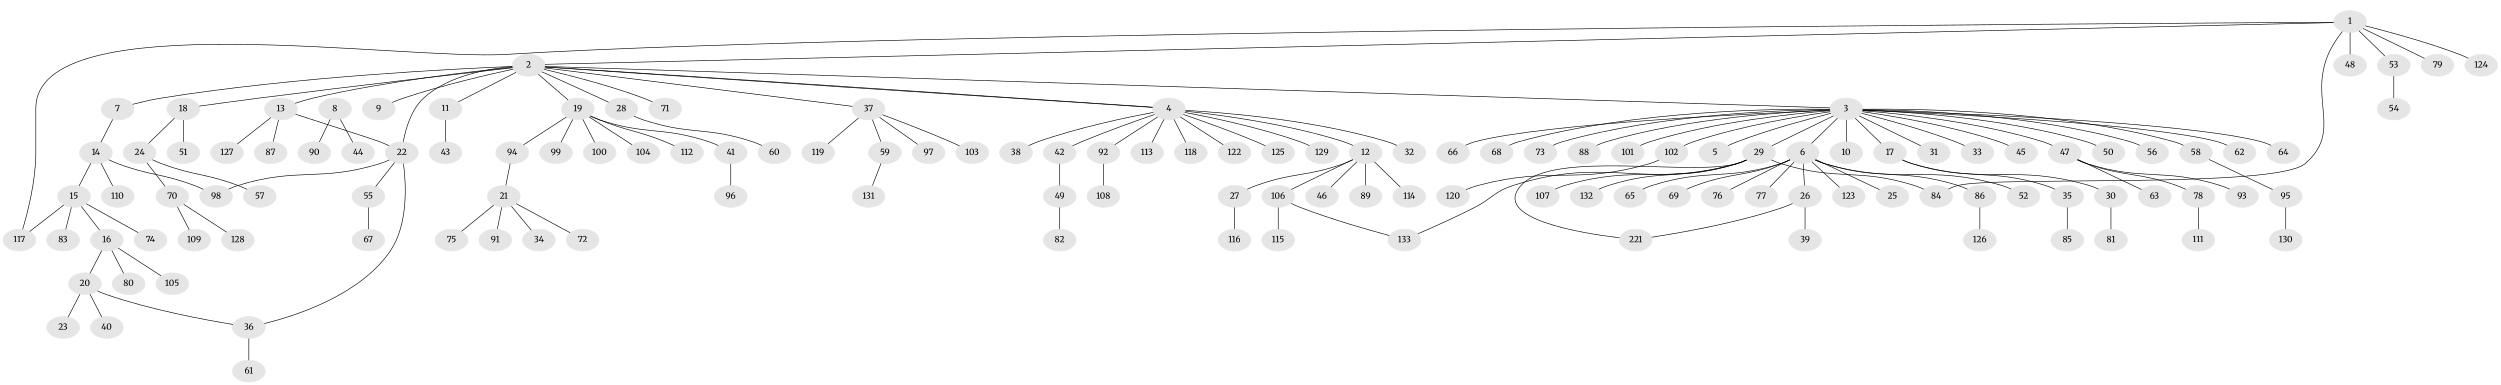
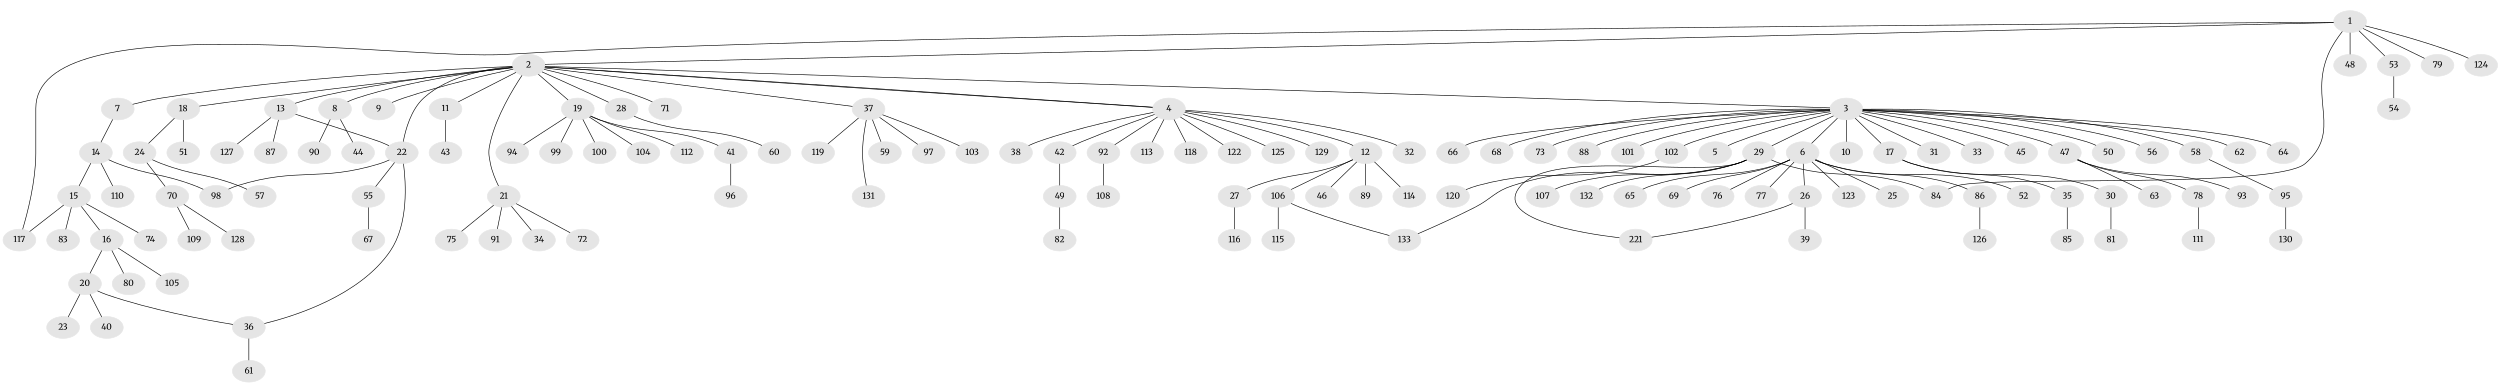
  graph {
    fontname=Merriweather
    node [color=gray90 fontname=Merriweather style=filled]
    edge [fontname=Merriweather]
    1
    2
    48
    53
    79
    84
    117
    124
    3
    4
    7
    8
    9
    11
    13
    18
    19
    21
    22
    28
    37
    71
    54
    5
    6
    10
    17
    29
    31
    33
    45
    47
    50
    56
    58
    62
    64
    66
    68
    73
    88
    101
    102
    12
    32
    38
    42
    92
    113
    118
    122
    125
    129
    14
    44
    90
    43
    87
    127
    24
    51
    41
    94
    99
    100
    104
    112
    34
    72
    75
    91
    98
    36
    55
    60
    59
    97
    103
    119
    131
    25
    26
    52
    65
    69
    76
    77
    86
    123
    30
    35
    n92 [label=221]
    107
    132
    133
    63
    78
    93
    95
    120
    27
    46
    89
    106
    114
    49
    108
    39
    126
    15
    110
    116
    115
    16
    74
    83
    20
    80
    105
    23
    40
    81
    85
    57
    70
    96
    61
    67
    109
    128
    82
    111
    130
    1 -- 2
    1 -- 48
    1 -- 53
    1 -- 79
    1 -- 84
    1 -- 117
    1 -- 124
    2 -- 3
    2 -- 4
    2 -- 4
    2 -- 7
+   2 -- 8
    2 -- 9
    2 -- 11
    2 -- 13
    2 -- 18
    2 -- 19
-   94 -- 21
+   2 -- 21
    2 -- 22
    2 -- 28
    2 -- 37
    2 -- 71
    53 -- 54
    3 -- 5
    3 -- 6
    3 -- 10
    3 -- 17
    3 -- 29
    3 -- 31
    3 -- 33
    3 -- 45
    3 -- 47
    3 -- 50
    3 -- 56
    3 -- 58
    3 -- 62
    3 -- 64
    3 -- 66
    3 -- 68
    3 -- 73
    3 -- 88
    3 -- 101
    3 -- 102
    4 -- 12
    4 -- 32
    4 -- 38
    4 -- 42
    4 -- 92
    4 -- 113
    4 -- 118
    4 -- 122
    4 -- 125
    4 -- 129
    7 -- 14
    8 -- 44
    8 -- 90
    11 -- 43
    13 -- 22
    13 -- 87
    13 -- 127
    18 -- 24
    18 -- 51
    19 -- 41
    19 -- 94
    19 -- 99
    19 -- 100
    19 -- 104
    19 -- 112
    21 -- 34
    21 -- 72
    21 -- 75
    21 -- 91
    22 -- 98
    22 -- 36
    22 -- 55
    28 -- 60
    37 -- 59
    37 -- 97
    37 -- 103
    37 -- 119
-   59 -- 131
+   37 -- 131
    6 -- 25
    6 -- 26
    6 -- 52
    6 -- 65
    6 -- 69
    6 -- 76
    6 -- 77
    6 -- 86
    6 -- 123
    17 -- 30
    17 -- 35
    29 -- 84
    29 -- n92
    29 -- 107
    29 -- 132
    29 -- 133
    47 -- 63
    47 -- 78
    47 -- 93
    58 -- 95
    102 -- 120
    12 -- 27
    12 -- 46
    12 -- 89
    12 -- 106
    12 -- 114
    42 -- 49
    92 -- 108
    14 -- 98
    14 -- 15
    14 -- 110
    24 -- 57
    24 -- 70
    41 -- 96
    36 -- 61
    55 -- 67
    26 -- n92
    26 -- 39
    86 -- 126
    30 -- 81
    35 -- 85
    78 -- 111
    95 -- 130
    27 -- 116
    106 -- 133
    106 -- 115
    49 -- 82
    15 -- 117
    15 -- 16
    15 -- 74
    15 -- 83
    16 -- 20
    16 -- 80
    16 -- 105
    20 -- 36
    20 -- 23
    20 -- 40
    70 -- 109
    70 -- 128
  }
